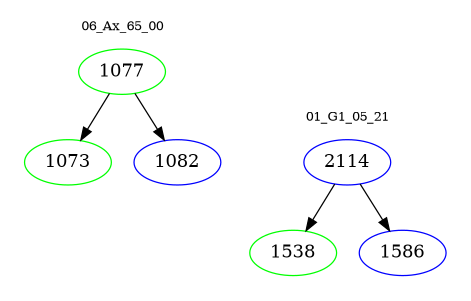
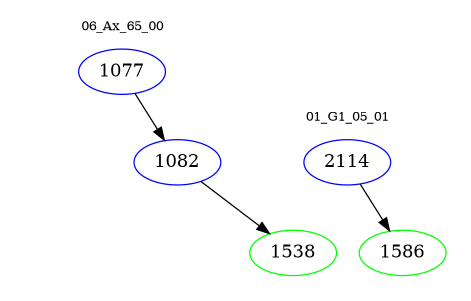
  digraph {
    node [color=blue]
    edge [color=black]
-   n1 [color=green label=1077]
-   n2 [color=green label=1073]
+   n1 [label=1077]
    n3 [label=1082]
    n4 [label=2114]
    n5 [color=green label=1538]
-   n6 [label=1586]
+   n6 [color=green label=1586]
    subgraph cluster_1 {
      color=white
      fontsize=10
      label="06_Ax_65_00"
      n1
-     n2
      n3
    }
    subgraph cluster_2 {
      color=white
      fontsize=10
-     label="01_G1_05_21"
+     label="01_G1_05_01"
      n4
      n5
      n6
    }
-   n1 -> n2
    n1 -> n3
-   n4 -> n5
+   n3 -> n5
    n4 -> n6
  }
